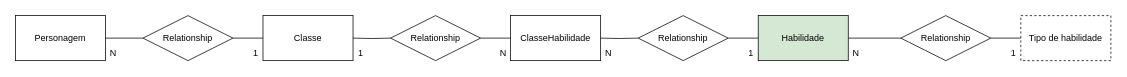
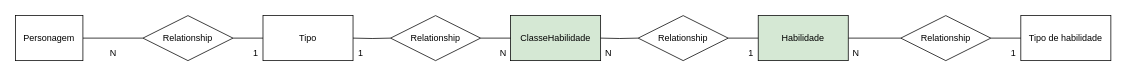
  <mxCell id="0" />
  <mxCell id="1" parent="0" />
  <mxCell id="2" style="edgeStyle=orthogonalEdgeStyle;rounded=0;orthogonalLoop=1;jettySize=auto;html=1;endArrow=none;endFill=0;" edge="1" parent="1" source="3" target="6"><mxGeometry relative="1" as="geometry" /></mxCell>
- <mxCell id="3" value="Personagem" style="rounded=0;whiteSpace=wrap;html=1;" vertex="1" parent="1"><mxGeometry x="20" y="20" width="120" height="60" as="geometry" /></mxCell>
- <mxCell id="4" value="Classe" style="rounded=0;whiteSpace=wrap;html=1;" vertex="1" parent="1"><mxGeometry x="350" y="20" width="120" height="60" as="geometry" /></mxCell>
+ <mxCell id="3" value="Personagem" style="rounded=0;whiteSpace=wrap;html=1;" vertex="1" parent="1"><mxGeometry x="20" y="20" width="90" height="60" as="geometry" /></mxCell>
+ <mxCell id="4" value="Tipo" style="rounded=0;whiteSpace=wrap;html=1;" vertex="1" parent="1"><mxGeometry x="350" y="20" width="120" height="60" as="geometry" /></mxCell>
  <mxCell id="5" style="edgeStyle=orthogonalEdgeStyle;rounded=0;orthogonalLoop=1;jettySize=auto;html=1;endArrow=none;endFill=0;" edge="1" parent="1" source="6" target="4"><mxGeometry relative="1" as="geometry" /></mxCell>
  <mxCell id="6" value="Relationship" style="shape=rhombus;perimeter=rhombusPerimeter;whiteSpace=wrap;html=1;align=center;" vertex="1" parent="1"><mxGeometry x="190" y="20" width="120" height="60" as="geometry" /></mxCell>
  <mxCell id="7" style="edgeStyle=orthogonalEdgeStyle;rounded=0;orthogonalLoop=1;jettySize=auto;html=1;endArrow=none;endFill=0;" edge="1" parent="1" target="10"><mxGeometry relative="1" as="geometry"><mxPoint x="470" y="50" as="sourcePoint" /></mxGeometry></mxCell>
- <mxCell id="8" value="ClasseHabilidade" style="rounded=0;whiteSpace=wrap;html=1;" vertex="1" parent="1"><mxGeometry x="680" y="20" width="120" height="60" as="geometry" /></mxCell>
+ <mxCell id="8" value="ClasseHabilidade" style="rounded=0;whiteSpace=wrap;html=1;fillColor=#d5e8d4;" vertex="1" parent="1"><mxGeometry x="680" y="20" width="120" height="60" as="geometry" /></mxCell>
  <mxCell id="9" style="edgeStyle=orthogonalEdgeStyle;rounded=0;orthogonalLoop=1;jettySize=auto;html=1;endArrow=none;endFill=0;" edge="1" parent="1" source="10" target="8"><mxGeometry relative="1" as="geometry" /></mxCell>
  <mxCell id="10" value="Relationship" style="shape=rhombus;perimeter=rhombusPerimeter;whiteSpace=wrap;html=1;align=center;" vertex="1" parent="1"><mxGeometry x="520" y="20" width="120" height="60" as="geometry" /></mxCell>
  <mxCell id="11" style="edgeStyle=orthogonalEdgeStyle;rounded=0;orthogonalLoop=1;jettySize=auto;html=1;endArrow=none;endFill=0;" edge="1" parent="1" target="15"><mxGeometry relative="1" as="geometry"><mxPoint x="800" y="50" as="sourcePoint" /></mxGeometry></mxCell>
  <mxCell id="12" value="" style="edgeStyle=orthogonalEdgeStyle;rounded=0;orthogonalLoop=1;jettySize=auto;html=1;endArrow=none;endFill=0;" edge="1" parent="1" source="13" target="22"><mxGeometry relative="1" as="geometry" /></mxCell>
  <mxCell id="13" value="Habilidade" style="rounded=0;whiteSpace=wrap;html=1;fillColor=#d5e8d4;" vertex="1" parent="1"><mxGeometry x="1010" y="20" width="120" height="60" as="geometry" /></mxCell>
  <mxCell id="14" style="edgeStyle=orthogonalEdgeStyle;rounded=0;orthogonalLoop=1;jettySize=auto;html=1;endArrow=none;endFill=0;" edge="1" parent="1" source="15" target="13"><mxGeometry relative="1" as="geometry" /></mxCell>
  <mxCell id="15" value="Relationship" style="shape=rhombus;perimeter=rhombusPerimeter;whiteSpace=wrap;html=1;align=center;" vertex="1" parent="1"><mxGeometry x="850" y="20" width="120" height="60" as="geometry" /></mxCell>
  <mxCell id="16" value="N" style="text;html=1;align=center;verticalAlign=middle;resizable=0;points=[];autosize=1;strokeColor=none;" vertex="1" parent="1"><mxGeometry x="140" y="60" width="20" height="20" as="geometry" /></mxCell>
  <mxCell id="17" value="1" style="text;html=1;align=center;verticalAlign=middle;resizable=0;points=[];autosize=1;strokeColor=none;" vertex="1" parent="1"><mxGeometry x="330" y="60" width="20" height="20" as="geometry" /></mxCell>
  <mxCell id="18" value="1" style="text;html=1;align=center;verticalAlign=middle;resizable=0;points=[];autosize=1;strokeColor=none;" vertex="1" parent="1"><mxGeometry x="470" y="60" width="20" height="20" as="geometry" /></mxCell>
  <mxCell id="19" value="N" style="text;html=1;align=center;verticalAlign=middle;resizable=0;points=[];autosize=1;strokeColor=none;" vertex="1" parent="1"><mxGeometry x="660" y="60" width="20" height="20" as="geometry" /></mxCell>
- <mxCell id="20" value="Tipo de habilidade" style="rounded=0;whiteSpace=wrap;html=1;dashed=1;" vertex="1" parent="1"><mxGeometry x="1360" y="20" width="120" height="60" as="geometry" /></mxCell>
+ <mxCell id="20" value="Tipo de habilidade" style="rounded=0;whiteSpace=wrap;html=1;" vertex="1" parent="1"><mxGeometry x="1360" y="20" width="120" height="60" as="geometry" /></mxCell>
  <mxCell id="21" style="edgeStyle=orthogonalEdgeStyle;rounded=0;orthogonalLoop=1;jettySize=auto;html=1;endArrow=none;endFill=0;" edge="1" parent="1" source="22" target="20"><mxGeometry relative="1" as="geometry" /></mxCell>
  <mxCell id="22" value="Relationship" style="shape=rhombus;perimeter=rhombusPerimeter;whiteSpace=wrap;html=1;align=center;" vertex="1" parent="1"><mxGeometry x="1200" y="20" width="120" height="60" as="geometry" /></mxCell>
  <mxCell id="23" value="N" style="text;html=1;align=center;verticalAlign=middle;resizable=0;points=[];autosize=1;strokeColor=none;" vertex="1" parent="1"><mxGeometry x="800" y="60" width="20" height="20" as="geometry" /></mxCell>
  <mxCell id="24" value="1" style="text;html=1;align=center;verticalAlign=middle;resizable=0;points=[];autosize=1;strokeColor=none;" vertex="1" parent="1"><mxGeometry x="990" y="60" width="20" height="20" as="geometry" /></mxCell>
  <mxCell id="25" value="N" style="text;html=1;align=center;verticalAlign=middle;resizable=0;points=[];autosize=1;strokeColor=none;" vertex="1" parent="1"><mxGeometry x="1130" y="60" width="20" height="20" as="geometry" /></mxCell>
  <mxCell id="26" value="1" style="text;html=1;align=center;verticalAlign=middle;resizable=0;points=[];autosize=1;strokeColor=none;" vertex="1" parent="1"><mxGeometry x="1340" y="60" width="20" height="20" as="geometry" /></mxCell>
